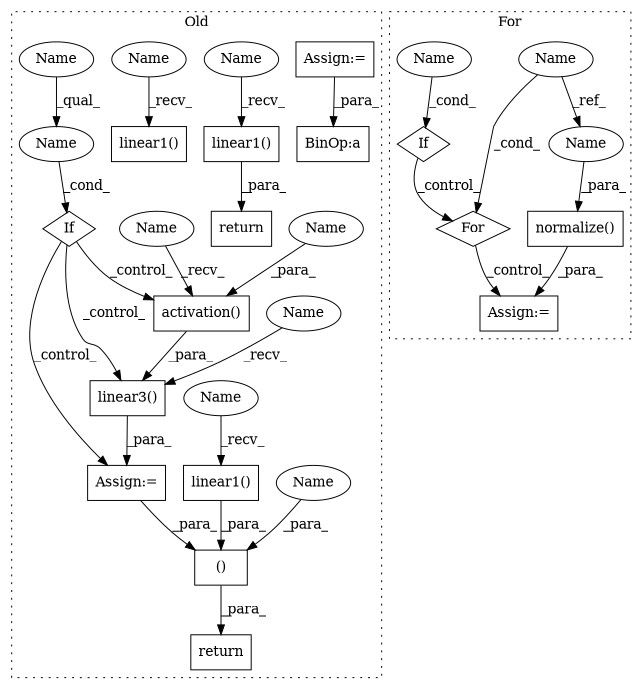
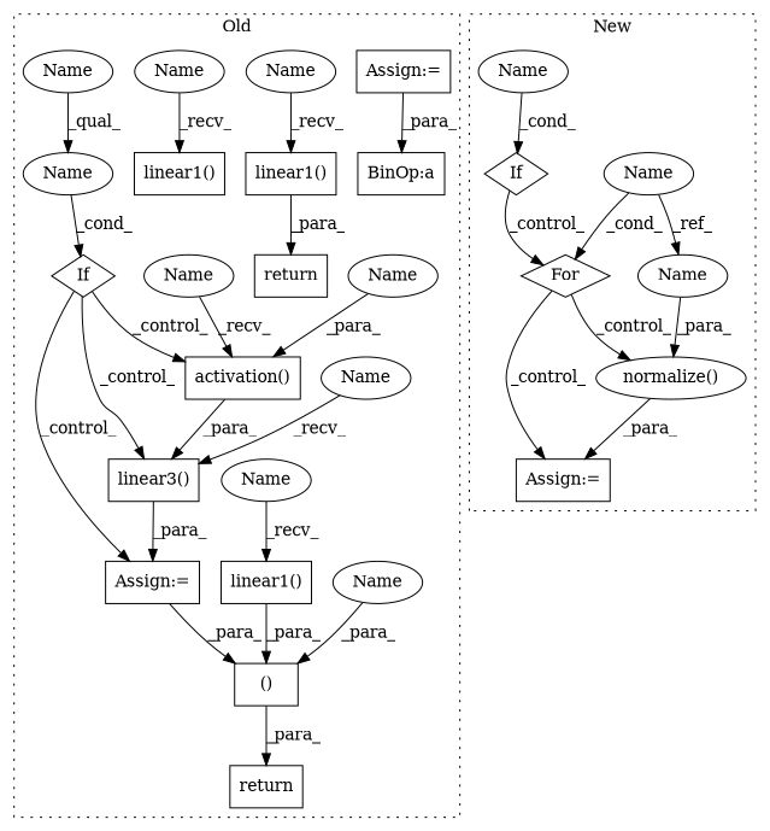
  digraph {
    node [a=87 l=4 s=18473 shape=box]
    n1 [a=75 l="13,1" label="linear1()" s="18896,18910"]
    n2 [a=68 l=3 label="Assign:=" s=18879]
    n3 [a=75 l="13,1" label="linear1()" s="18343,18357"]
    n4 [a=54 l=26 label="()" s=18765]
    n5 [a=75 l="13,1" label="linear1()" s="18149,18163"]
    n6 [a=82 l=3 label="BinOp:a" s=19022]
    n7 [a=68 l=3 label="Assign:=" s=18524]
    n8 [a=93 l=7 label=return s=18182]
    n9 [a=96 l="3,22" label=If s="18470,18493" shape=diamond]
    n10 [a=75 l="13,1" label="linear3()" s="18527,18566"]
    n11 [l=20 label=Name shape=ellipse]
    n12 [a=75 l="16,1" label="activation()" s="18540,18565"]
    n13 [a=93 l=7 label=return s=18749]
    n14 [l=9 label=Name s=18556 shape=ellipse]
    n15 [l=9 label=Name s=18767 shape=ellipse]
    n16 [label=Name s=18149 shape=ellipse]
    n17 [label=Name s=18343 shape=ellipse]
    n18 [label=Name s=18527 shape=ellipse]
    n19 [label=Name s=18540 shape=ellipse]
    n20 [label=Name s=18896 shape=ellipse]
    n21 [label=Name shape=ellipse]
    n22 [a=107 l="4,26" label=For s="15316,15350" shape=diamond]
    n23 [l=1 label=Name s=15320 shape=ellipse]
    n24 [a=68 l=3 label="Assign:=" s=15377]
    n25 [a=96 l="3,22" label=If s="15269,15294" shape=diamond]
-   n26 [a=75 l="12,8" label="normalize()" s="15380,15393"]
+   n26 [a=75 l="12,8" label="normalize()" s="15380,15393" shape=ellipse]
    n27 [l=22 label=Name s=15272 shape=ellipse]
    n28 [l=1 label=Name s=15392 shape=ellipse]
    subgraph cluster_1 {
      label=Old
      style=dotted
      n1
      n2
      n3
      n4
      n5
      n6
      n7
      n8
      n9
      n10
      n11
      n12
      n13
      n14
      n15
      n16
      n17
      n18
      n19
      n20
      n21
    }
    subgraph cluster_2 {
-     label=For
+     label=New
      style=dotted
      n22
      n23
      n24
      n25
      n26
      n27
      n28
    }
    n2 -> n6 [label=_para_]
    n3 -> n4 [label=_para_]
    n4 -> n13 [label=_para_]
    n5 -> n8 [label=_para_]
    n7 -> n4 [label=_para_]
    n9 -> n7 [label=_control_]
    n9 -> n10 [label=_control_]
    n9 -> n12 [label=_control_]
    n10 -> n7 [label=_para_]
    n11 -> n9 [label=_cond_]
    n12 -> n10 [label=_para_]
    n14 -> n12 [label=_para_]
    n15 -> n4 [label=_para_]
    n16 -> n5 [label=_recv_]
    n17 -> n3 [label=_recv_]
    n18 -> n10 [label=_recv_]
    n19 -> n12 [label=_recv_]
    n20 -> n1 [label=_recv_]
    n21 -> n11 [label=_qual_]
    n22 -> n24 [label=_control_]
+   n22 -> n26 [label=_control_]
    n23 -> n22 [label=_cond_]
    n23 -> n28 [label=_ref_]
    n25 -> n22 [label=_control_]
    n26 -> n24 [label=_para_]
    n27 -> n25 [label=_cond_]
    n28 -> n26 [label=_para_]
  }
